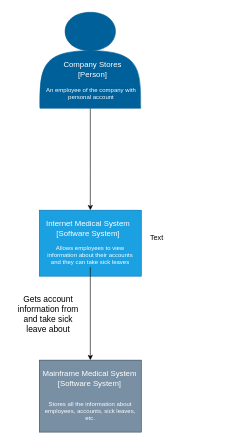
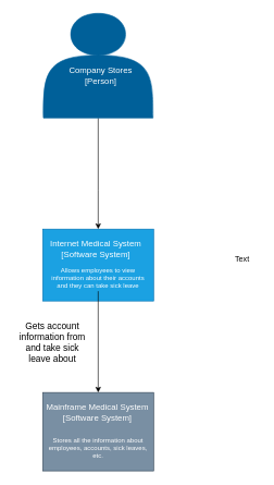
  <mxCell id="0" />
  <mxCell id="1" parent="0" />
  <mxCell id="2" style="edgeStyle=orthogonalEdgeStyle;rounded=0;orthogonalLoop=1;jettySize=auto;html=1;exitX=0.5;exitY=1;exitDx=0;exitDy=0;entryX=0.5;entryY=0;entryDx=0;entryDy=0;fontSize=13;fontColor=#FFFFFF;" parent="1" source="3" target="4" edge="1"><mxGeometry relative="1" as="geometry"><Array as="points"><mxPoint x="150" y="290" /><mxPoint x="150" y="290" /></Array></mxGeometry></mxCell>
  <mxCell id="3" value="" style="shape=actor;whiteSpace=wrap;html=1;fillColor=#006099;strokeColor=#006099;fontColor=#ffffff;gradientColor=none;shadow=0;" parent="1" vertex="1"><mxGeometry x="66" width="168" height="160" as="geometry" y="20" /></mxCell>
  <mxCell id="4" value="" style="rounded=0;whiteSpace=wrap;html=1;fillColor=#1ba1e2;strokeColor=#006EAF;fontColor=#ffffff;" parent="1" vertex="1"><mxGeometry x="65" y="350" width="170" height="110" as="geometry" /></mxCell>
  <mxCell id="5" value="" style="rounded=0;whiteSpace=wrap;html=1;fillColor=#798FA3;strokeColor=#314354;fontColor=#ffffff;" parent="1" vertex="1"><mxGeometry x="65" y="600" width="170" height="120" as="geometry" /></mxCell>
  <mxCell id="6" value="&lt;font color=&quot;#ffffff&quot; style=&quot;font-size: 13px;&quot;&gt;Company Stores&lt;br style=&quot;font-size: 13px;&quot;&gt;[Person]&lt;br style=&quot;font-size: 13px;&quot;&gt;&lt;/font&gt;" style="text;html=1;strokeColor=none;fillColor=none;align=center;verticalAlign=middle;whiteSpace=wrap;rounded=0;shadow=0;fontSize=13;" parent="1" vertex="1"><mxGeometry x="85" y="90" width="138" height="50" as="geometry" /></mxCell>
- <mxCell id="7" value="An employee of the company with personal account" style="text;html=1;strokeColor=none;fillColor=none;align=center;verticalAlign=middle;whiteSpace=wrap;rounded=0;shadow=0;fontColor=#FFFFFF;fontSize=10;" parent="1" vertex="1"><mxGeometry x="69" y="140" width="165" height="30" as="geometry" /></mxCell>
  <mxCell id="8" value="Internet Medical System&lt;br style=&quot;font-size: 13px;&quot;&gt;[Software System]" style="text;html=1;strokeColor=none;fillColor=none;align=center;verticalAlign=middle;whiteSpace=wrap;rounded=0;shadow=0;fontSize=13;fontColor=#FFFFFF;" parent="1" vertex="1"><mxGeometry x="72" y="370" width="149" height="20" as="geometry" /></mxCell>
  <mxCell id="9" style="edgeStyle=orthogonalEdgeStyle;rounded=0;orthogonalLoop=1;jettySize=auto;html=1;entryX=0.5;entryY=0;entryDx=0;entryDy=0;fontSize=13;fontColor=#FFFFFF;" parent="1" source="10" target="5" edge="1"><mxGeometry relative="1" as="geometry" /></mxCell>
- <mxCell id="10" value="Allows&amp;nbsp;employees to view information about their accounts and they can take sick leaves" style="text;html=1;strokeColor=none;fillColor=none;align=center;verticalAlign=middle;whiteSpace=wrap;rounded=0;shadow=0;fontSize=10;fontColor=#FFFFFF;" parent="1" vertex="1"><mxGeometry x="72" y="405" width="156" height="40" as="geometry" /></mxCell>
+ <mxCell id="10" value="Allows&amp;nbsp;employees to view information about their accounts and they can take sick leave" style="text;html=1;strokeColor=none;fillColor=none;align=center;verticalAlign=middle;whiteSpace=wrap;rounded=0;shadow=0;fontSize=10;fontColor=#FFFFFF;" parent="1" vertex="1"><mxGeometry x="72" y="405" width="156" height="40" as="geometry" /></mxCell>
  <mxCell id="11" value="Mainframe Medical System&lt;br&gt;[Software System]" style="text;html=1;strokeColor=none;fillColor=none;align=center;verticalAlign=middle;whiteSpace=wrap;rounded=0;shadow=0;fontSize=13;fontColor=#FFFFFF;" parent="1" vertex="1"><mxGeometry x="64" y="610" width="170" height="40" as="geometry" /></mxCell>
  <mxCell id="12" value="Stores all the information about employees, accounts, sick leaves, etc." style="text;html=1;strokeColor=none;fillColor=none;align=center;verticalAlign=middle;whiteSpace=wrap;rounded=0;shadow=0;fontSize=10;fontColor=#FFFFFF;" parent="1" vertex="1"><mxGeometry x="70" y="660" width="160" height="50" as="geometry" /></mxCell>
  <mxCell id="13" value="Gets account information from and take sick leave about" style="text;html=1;strokeColor=none;fillColor=none;align=center;verticalAlign=middle;whiteSpace=wrap;rounded=0;shadow=0;fontSize=14;fontColor=#000000;" parent="1" vertex="1"><mxGeometry x="20" y="502.5" width="120" height="40" as="geometry" /></mxCell>
- <mxCell id="14" value="Text" style="text;html=1;resizable=0;points=[];autosize=1;align=left;verticalAlign=top;spacingTop=-4;" vertex="1" parent="1"><mxGeometry x="248" y="386" width="40" height="20" as="geometry" /></mxCell>
+ <mxCell id="14" value="Text" style="text;html=1;resizable=0;points=[];autosize=1;align=left;verticalAlign=top;spacingTop=-4;" vertex="1" parent="1"><mxGeometry x="358" y="386" width="40" height="20" as="geometry" /></mxCell>
